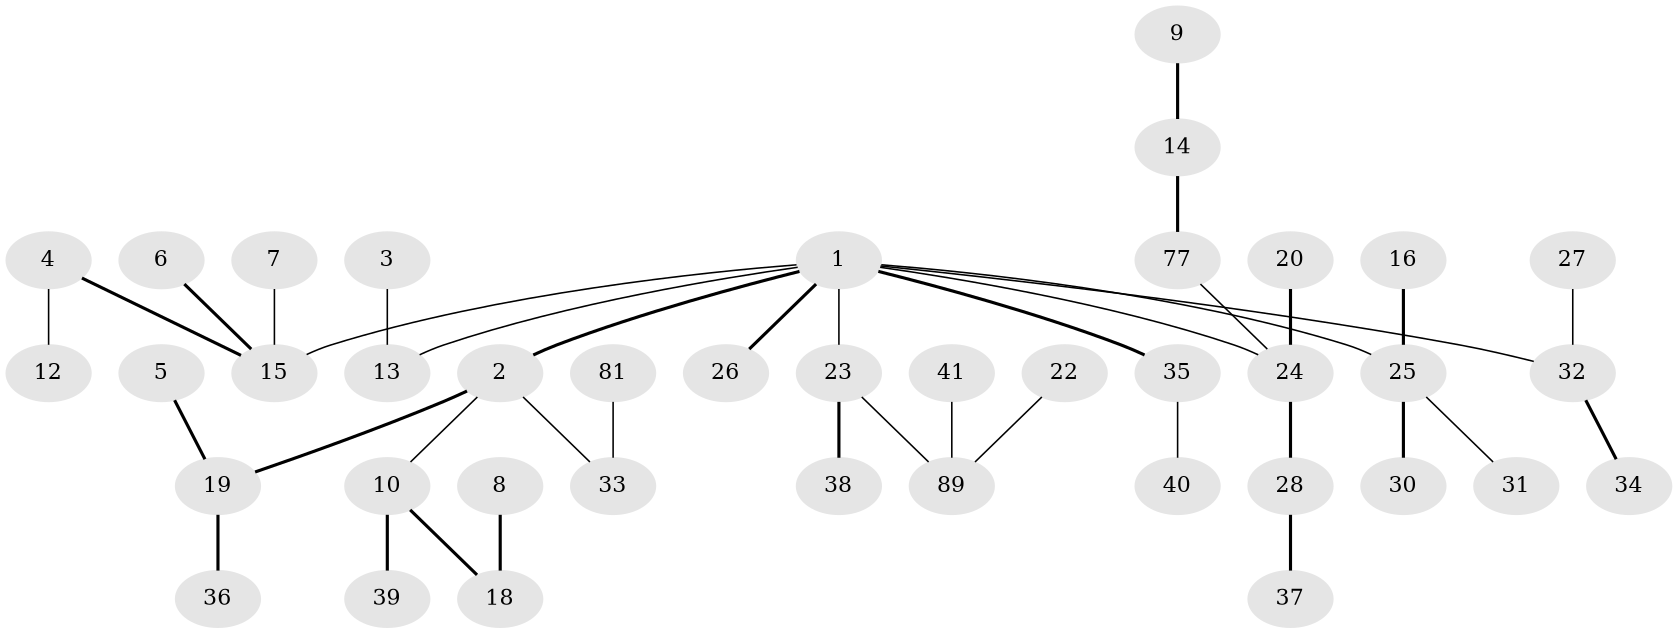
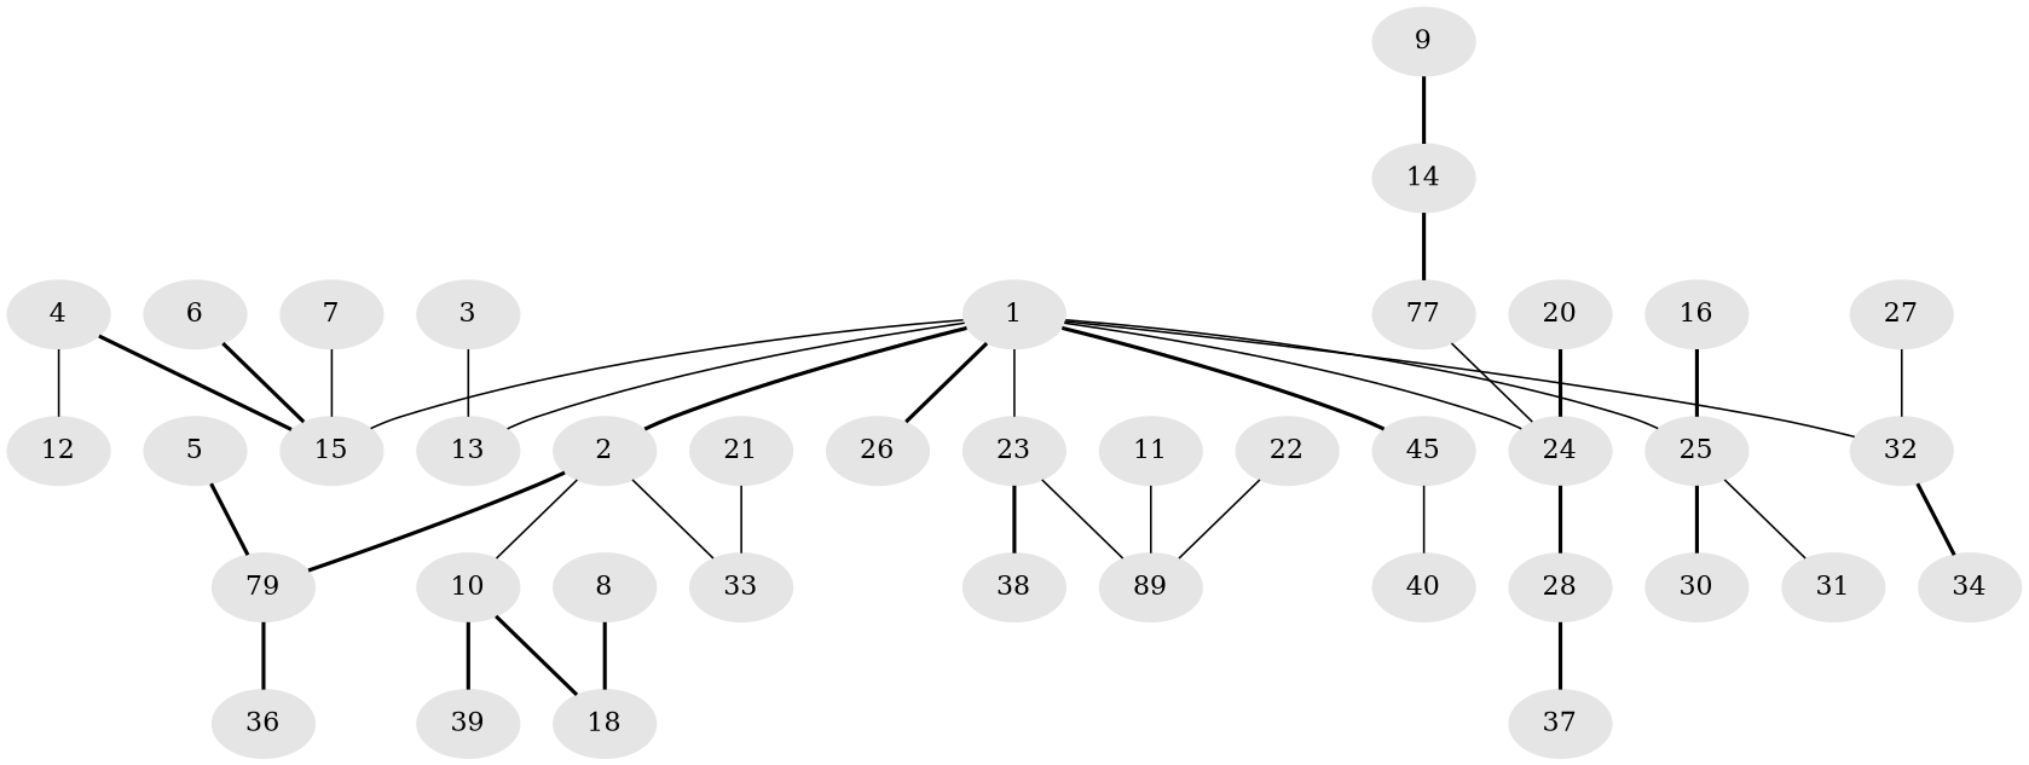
  graph {
    node [color=gray90 style=filled]
    edge [style=bold weight=1.0]
    1
    2
    13
    15
    23
    24
    25
    26
    32
-   35
+   35 [label=45]
    10
-   19
+   19 [label=79]
    33
    n14 [label=89]
    38
    28
    30
    31
    34
    40
    18
    39
    36
    3
    4
    12
    5
    6
    7
    8
    9
    14
    n33 [label=77]
-   11 [label=41]
+   11
    16
    20
-   21 [label=81]
+   21
    22
    37
    27
    1 -- 2
    1 -- 13 [style=solid]
    1 -- 15 [style=solid]
    1 -- 23 [style=solid]
    1 -- 24 [style=solid]
    1 -- 25 [style=solid]
    1 -- 26
    1 -- 32 [style=solid]
    1 -- 35
    2 -- 10 [style=solid]
    2 -- 19
    2 -- 33 [style=solid]
    23 -- n14 [style=solid]
    23 -- 38
    24 -- 28
    25 -- 30
    25 -- 31 [style=solid]
    32 -- 34
    35 -- 40 [style=solid]
    10 -- 18
    10 -- 39
    19 -- 36
    28 -- 37
    3 -- 13 [style=solid]
    4 -- 15
    4 -- 12 [style=solid]
    5 -- 19
    6 -- 15
    7 -- 15 [style=solid]
    8 -- 18
    9 -- 14
    14 -- n33
    n33 -- 24 [style=solid]
    11 -- n14 [style=solid]
    16 -- 25
    20 -- 24
    21 -- 33 [style=solid]
    22 -- n14 [style=solid]
    27 -- 32 [style=solid]
  }
